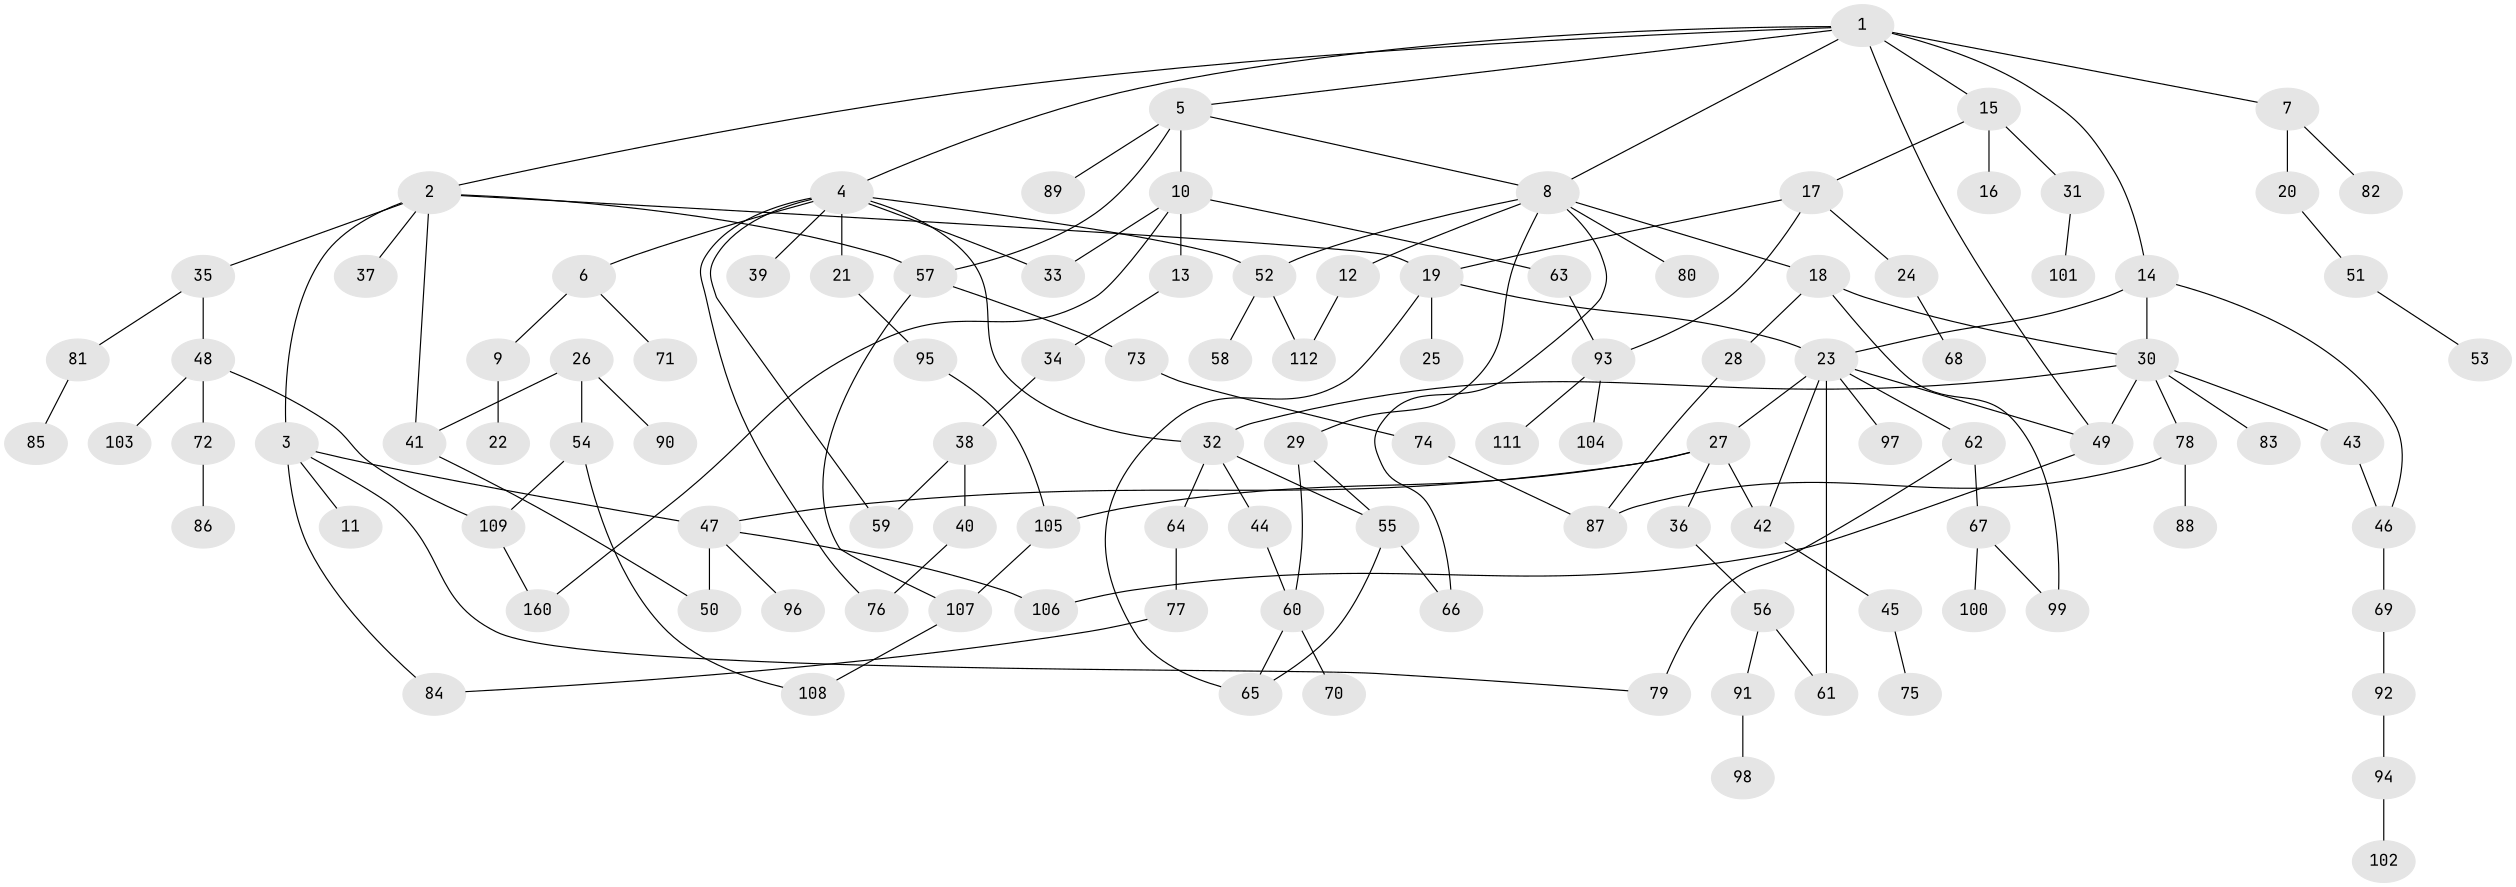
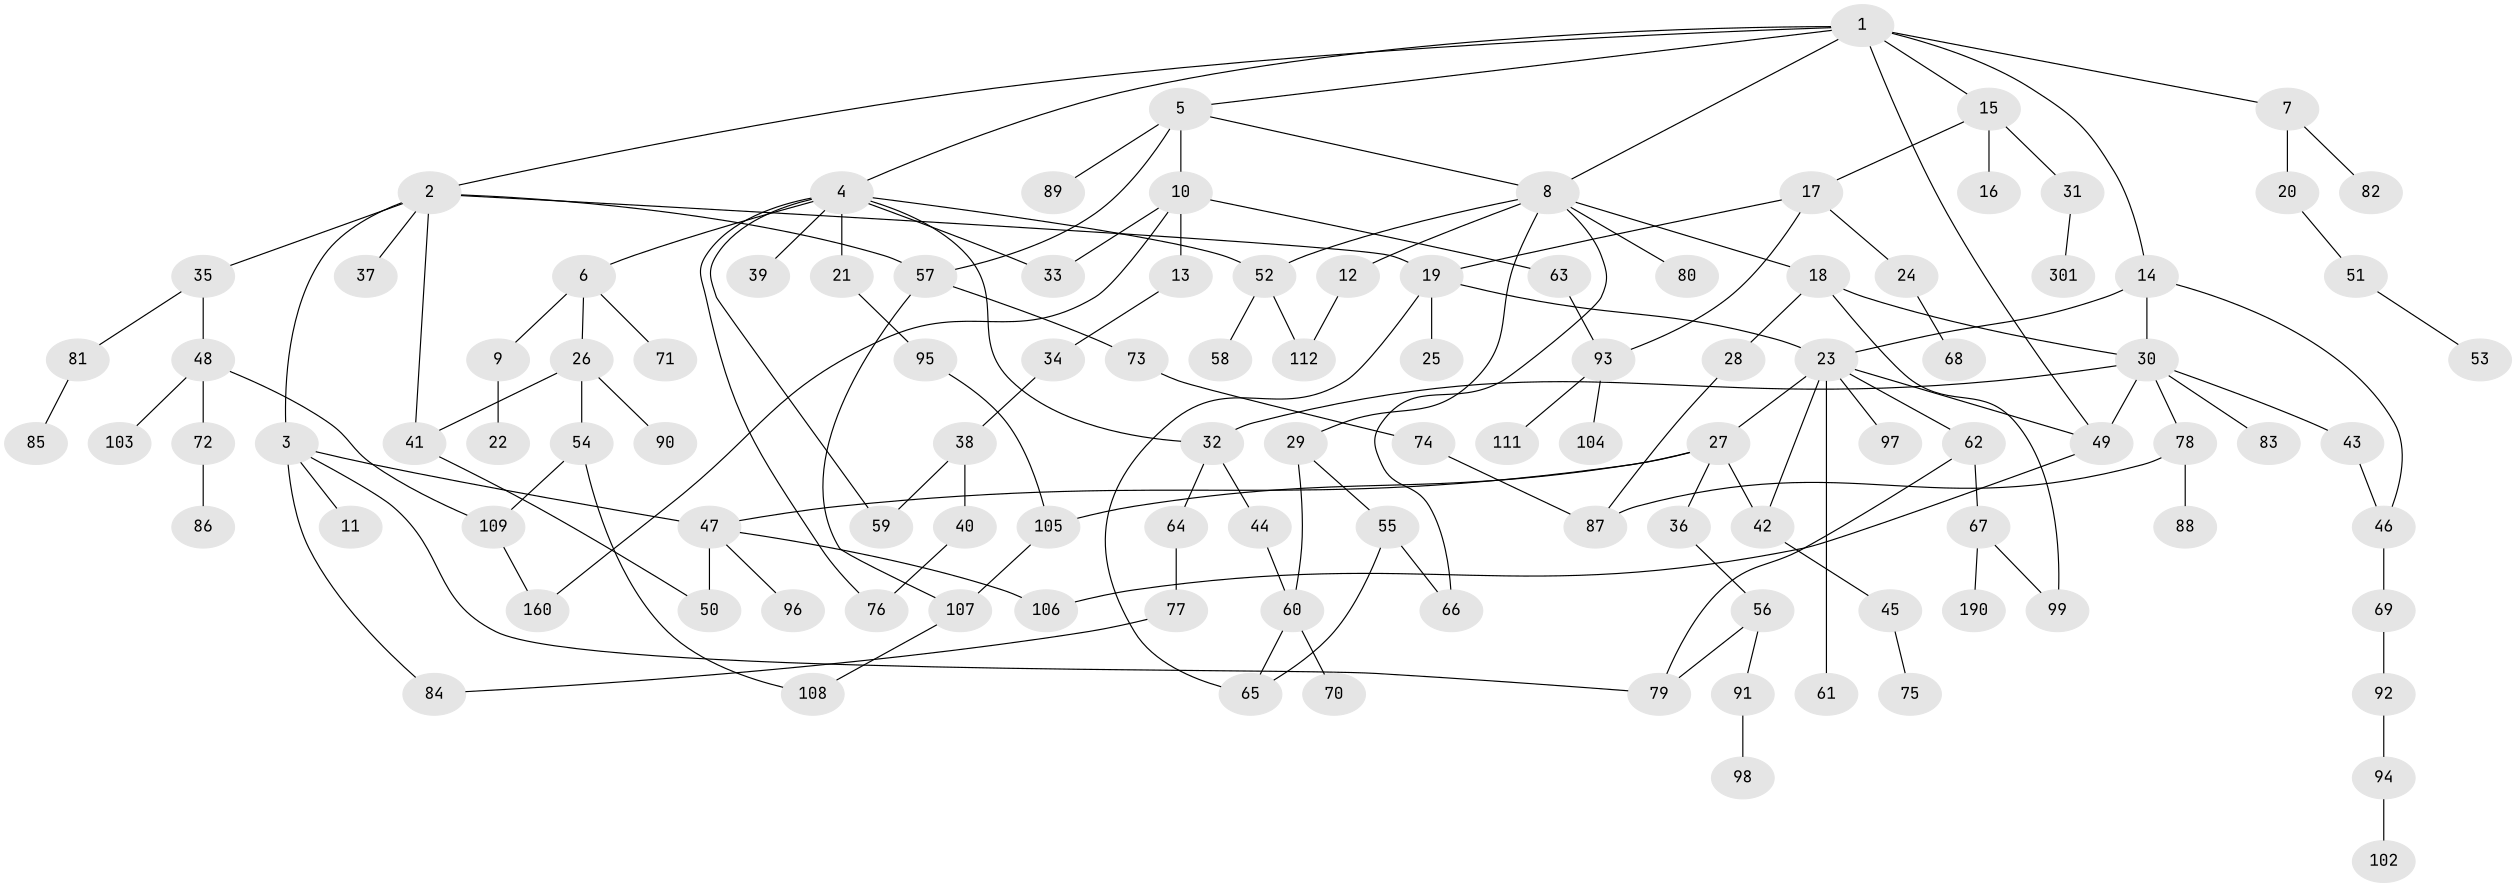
  graph {
    fontname="JetBrains Mono"
    node [color=gray90 fontname="JetBrains Mono" style=filled]
    edge [fontname="JetBrains Mono"]
    1
    2
    4
    5
    7
    8
    14
    15
    49
    3
    19
    35
    37
    41
    57
    6
    21
    32
    33
    39
    52
    59
    76
    10
    89
    20
    82
    12
    18
    29
    66
    80
    23
    30
    46
    16
    17
    31
    106
    11
    47
    79
    84
    25
    65
    48
    81
    50
    73
    107
    96
    9
    26
    71
    95
    55
    44
    64
    112
    58
    13
    63
    n63 [label=160]
    22
    54
    90
    51
    28
    99
    60
    34
    93
    38
    27
    61
    62
    97
    42
    83
    78
    43
    69
    24
-   101
+   101 [label=301]
    68
    104
    111
    87
    53
    105
    36
    67
    88
    109
    108
    56
    45
    70
    77
    40
    72
    103
    85
    91
    75
    92
    86
    98
    74
-   100
+   100 [label=190]
    94
    102
    1 -- 2
    1 -- 4
    1 -- 5
    1 -- 7
    1 -- 8
    1 -- 14
    1 -- 15
    1 -- 49
    2 -- 3
    2 -- 19
    2 -- 35
    2 -- 37
    2 -- 41
    2 -- 57
    4 -- 6
    4 -- 21
    4 -- 32
    4 -- 33
    4 -- 39
    4 -- 52
    4 -- 59
    4 -- 76
    5 -- 8
    5 -- 57
    5 -- 10
    5 -- 89
    7 -- 20
    7 -- 82
    8 -- 52
    8 -- 12
    8 -- 18
    8 -- 29
    8 -- 66
    8 -- 80
    14 -- 23
    14 -- 30
    14 -- 46
    15 -- 16
    15 -- 17
    15 -- 31
    49 -- 106
    3 -- 11
    3 -- 47
    3 -- 79
    3 -- 84
    19 -- 23
    19 -- 25
    19 -- 65
    35 -- 48
    35 -- 81
    41 -- 50
    57 -- 73
    57 -- 107
    6 -- 9
+   6 -- 26
    6 -- 71
    21 -- 95
-   32 -- 55
    32 -- 44
    32 -- 64
    52 -- 112
    52 -- 58
    10 -- 33
    10 -- 13
    10 -- 63
    10 -- n63
    20 -- 51
    12 -- 112
    18 -- 30
    18 -- 28
    18 -- 99
    29 -- 55
    29 -- 60
    23 -- 49
    23 -- 27
    23 -- 61
    23 -- 62
    23 -- 97
    23 -- 42
    30 -- 49
    30 -- 32
    30 -- 83
    30 -- 78
    30 -- 43
    46 -- 69
    17 -- 19
    17 -- 93
    17 -- 24
    31 -- 101
    47 -- 106
    47 -- 50
    47 -- 96
    48 -- 109
    48 -- 72
    48 -- 103
    81 -- 85
    73 -- 74
    107 -- 108
    9 -- 22
    26 -- 41
    26 -- 54
    26 -- 90
    95 -- 105
    55 -- 66
    55 -- 65
    44 -- 60
    64 -- 77
    13 -- 34
    63 -- 93
    54 -- 109
    54 -- 108
    51 -- 53
    28 -- 87
    60 -- 65
    60 -- 70
    34 -- 38
    93 -- 104
    93 -- 111
    38 -- 59
    38 -- 40
    27 -- 47
    27 -- 42
    27 -- 105
    27 -- 36
    62 -- 79
    62 -- 67
    42 -- 45
    78 -- 87
    78 -- 88
    43 -- 46
    69 -- 92
    24 -- 68
    105 -- 107
    36 -- 56
    67 -- 99
    67 -- 100
    109 -- n63
-   56 -- 61
+   56 -- 79
    56 -- 91
    45 -- 75
    77 -- 84
    40 -- 76
    72 -- 86
    91 -- 98
    92 -- 94
    74 -- 87
    94 -- 102
  }
